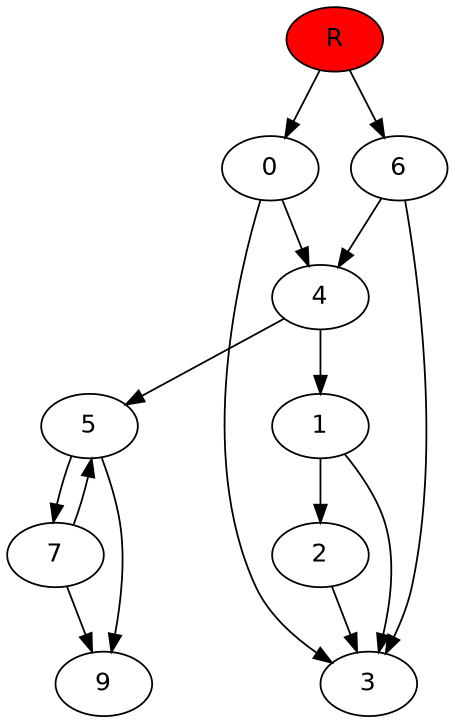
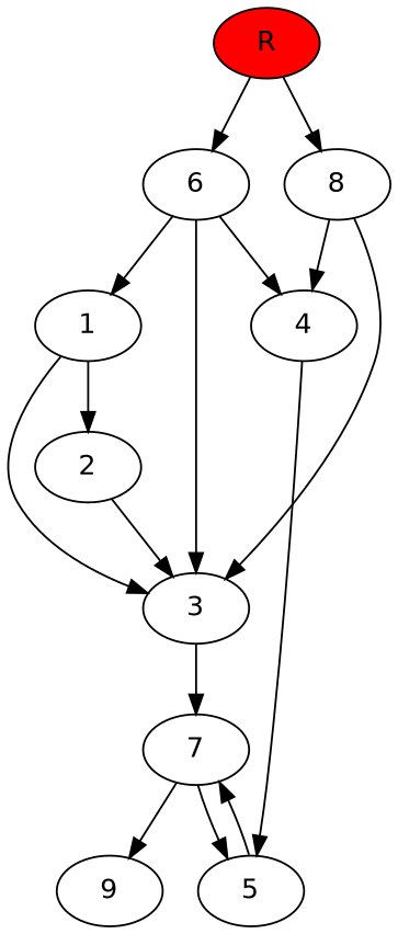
  digraph {
    fontname="DejaVu Sans"
    node [fontname="DejaVu Sans"]
    edge [fontname="DejaVu Sans"]
    1
    2
    3
    7
    5
    9
    4
    6
-   8 [label=0]
+   8
    R [fillcolor="#ff0000" style=filled]
    1 -> 2
    1 -> 3
    2 -> 3
+   3 -> 7
    7 -> 5
    7 -> 9
    5 -> 7
-   5 -> 9
-   4 -> 1
+   6 -> 1
    4 -> 5
    6 -> 3
    6 -> 4
    8 -> 3
    8 -> 4
    R -> 6
    R -> 8
  }
